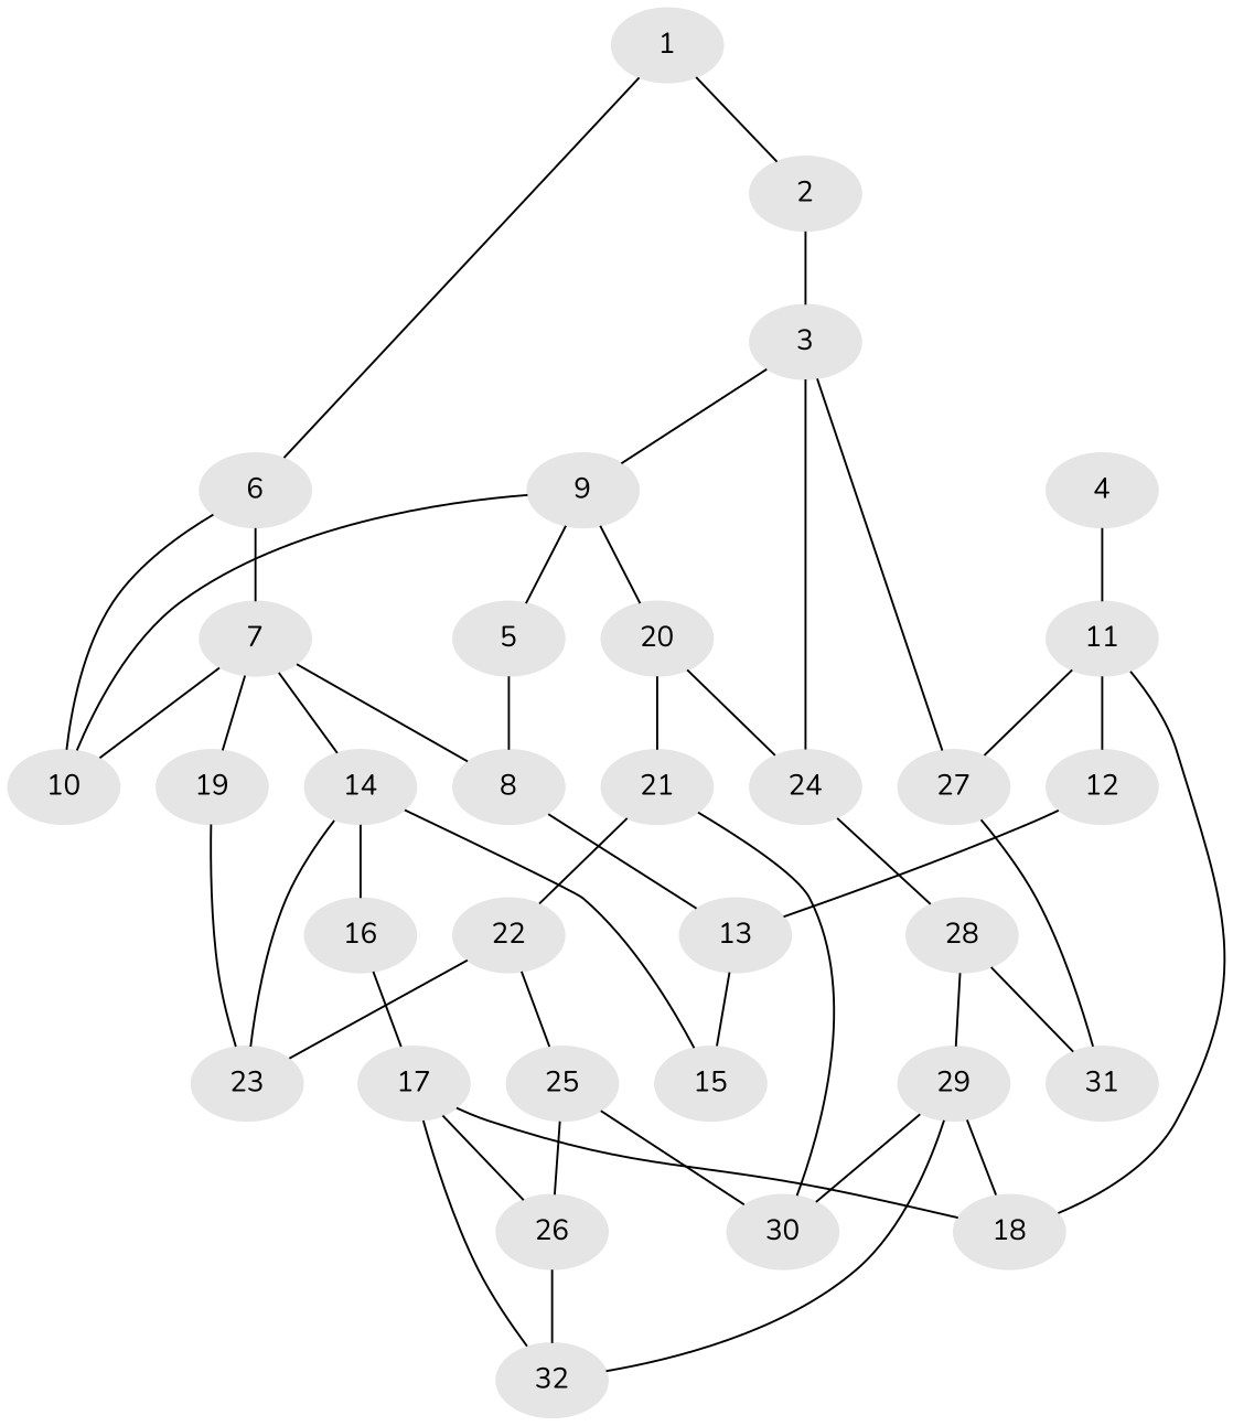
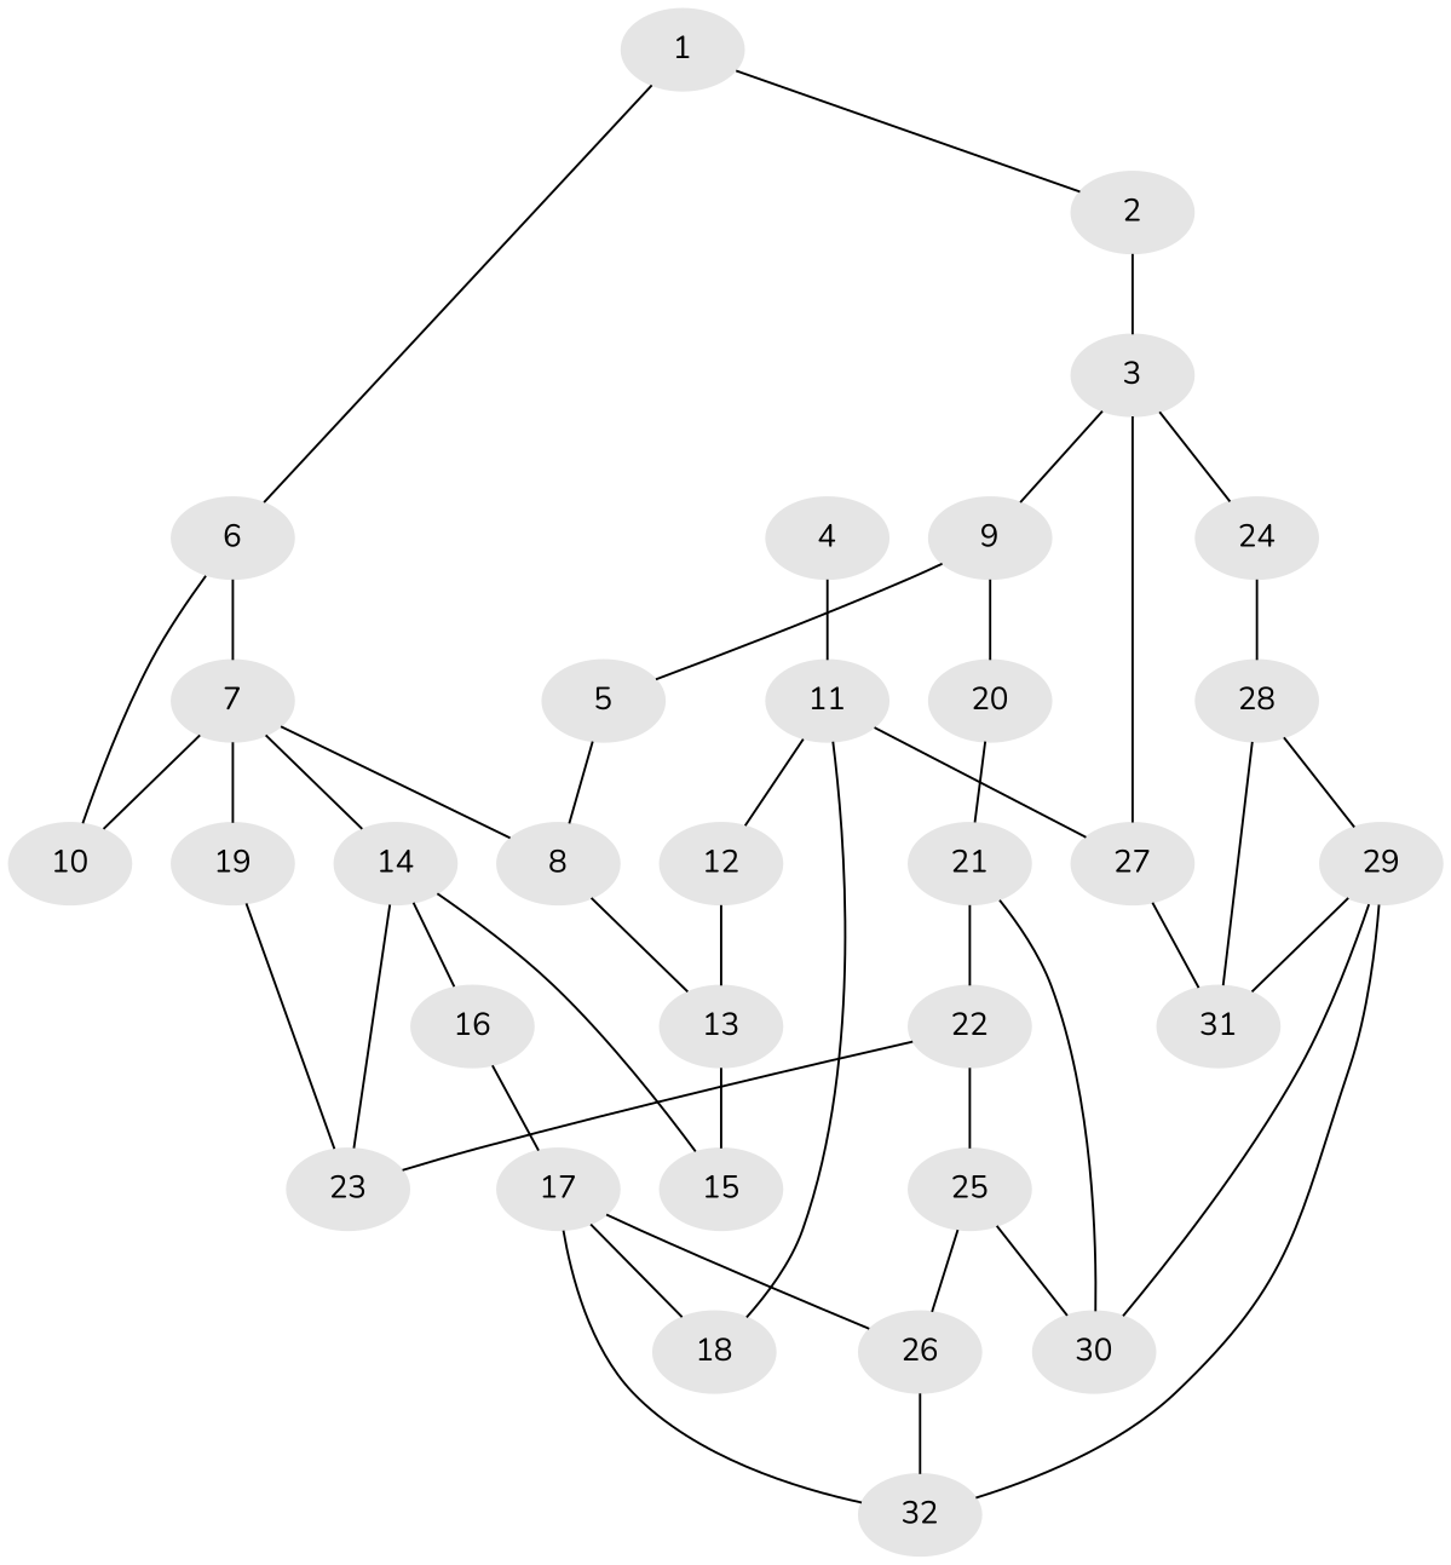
  graph {
    fontname=Nunito
    node [color=gray90 fontname=Nunito style=filled]
    edge [fontname=Nunito weight=1.0]
    1
    2
    6
    3
    7
    10
    9
    24
    27
    4
    11
    5
    20
    28
    31
    8
    12
    18
    13
    14
    19
    15
    16
    23
    21
    17
    26
    32
    22
    30
    25
    29
    1 -- 2
    1 -- 6
    2 -- 3 [weight=2.0]
    6 -- 7
    6 -- 10
    3 -- 9
    3 -- 24
    3 -- 27 [weight=2.0]
    7 -- 10
    7 -- 8
    7 -- 14
    7 -- 19 [weight=2.0]
-   9 -- 10
    9 -- 5
    9 -- 20
    24 -- 28
    27 -- 31
    4 -- 11 [weight=2.0]
    11 -- 27
    11 -- 12 [weight=2.0]
    11 -- 18 [weight=2.0]
    5 -- 8
-   20 -- 24
    20 -- 21
    28 -- 31
    28 -- 29
    8 -- 13
    12 -- 13
    13 -- 15
    14 -- 15 [weight=2.0]
    14 -- 16 [weight=2.0]
    14 -- 23
    19 -- 23
    16 -- 17 [weight=2.0]
    21 -- 22
    21 -- 30
    17 -- 18 [weight=2.0]
    17 -- 26
    17 -- 32
    26 -- 32
    22 -- 23
    22 -- 25
    25 -- 26
    25 -- 30
-   29 -- 18
+   29 -- 31
    29 -- 32
    29 -- 30
  }
